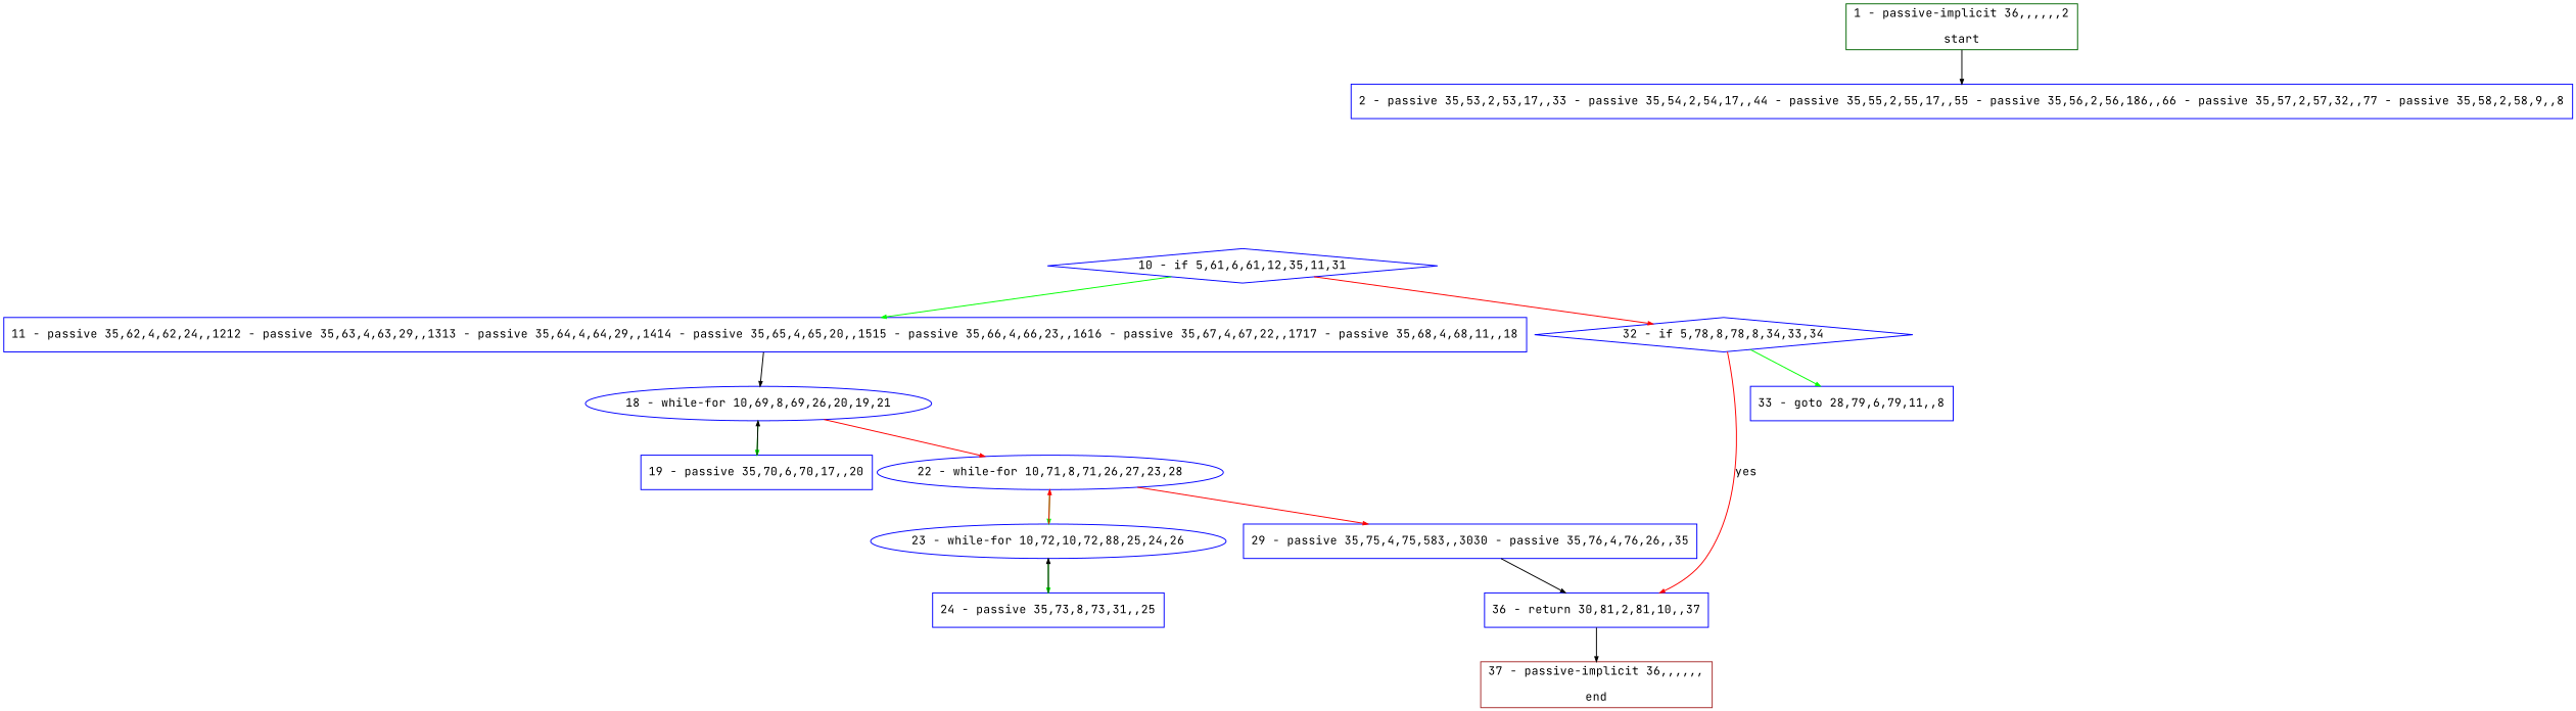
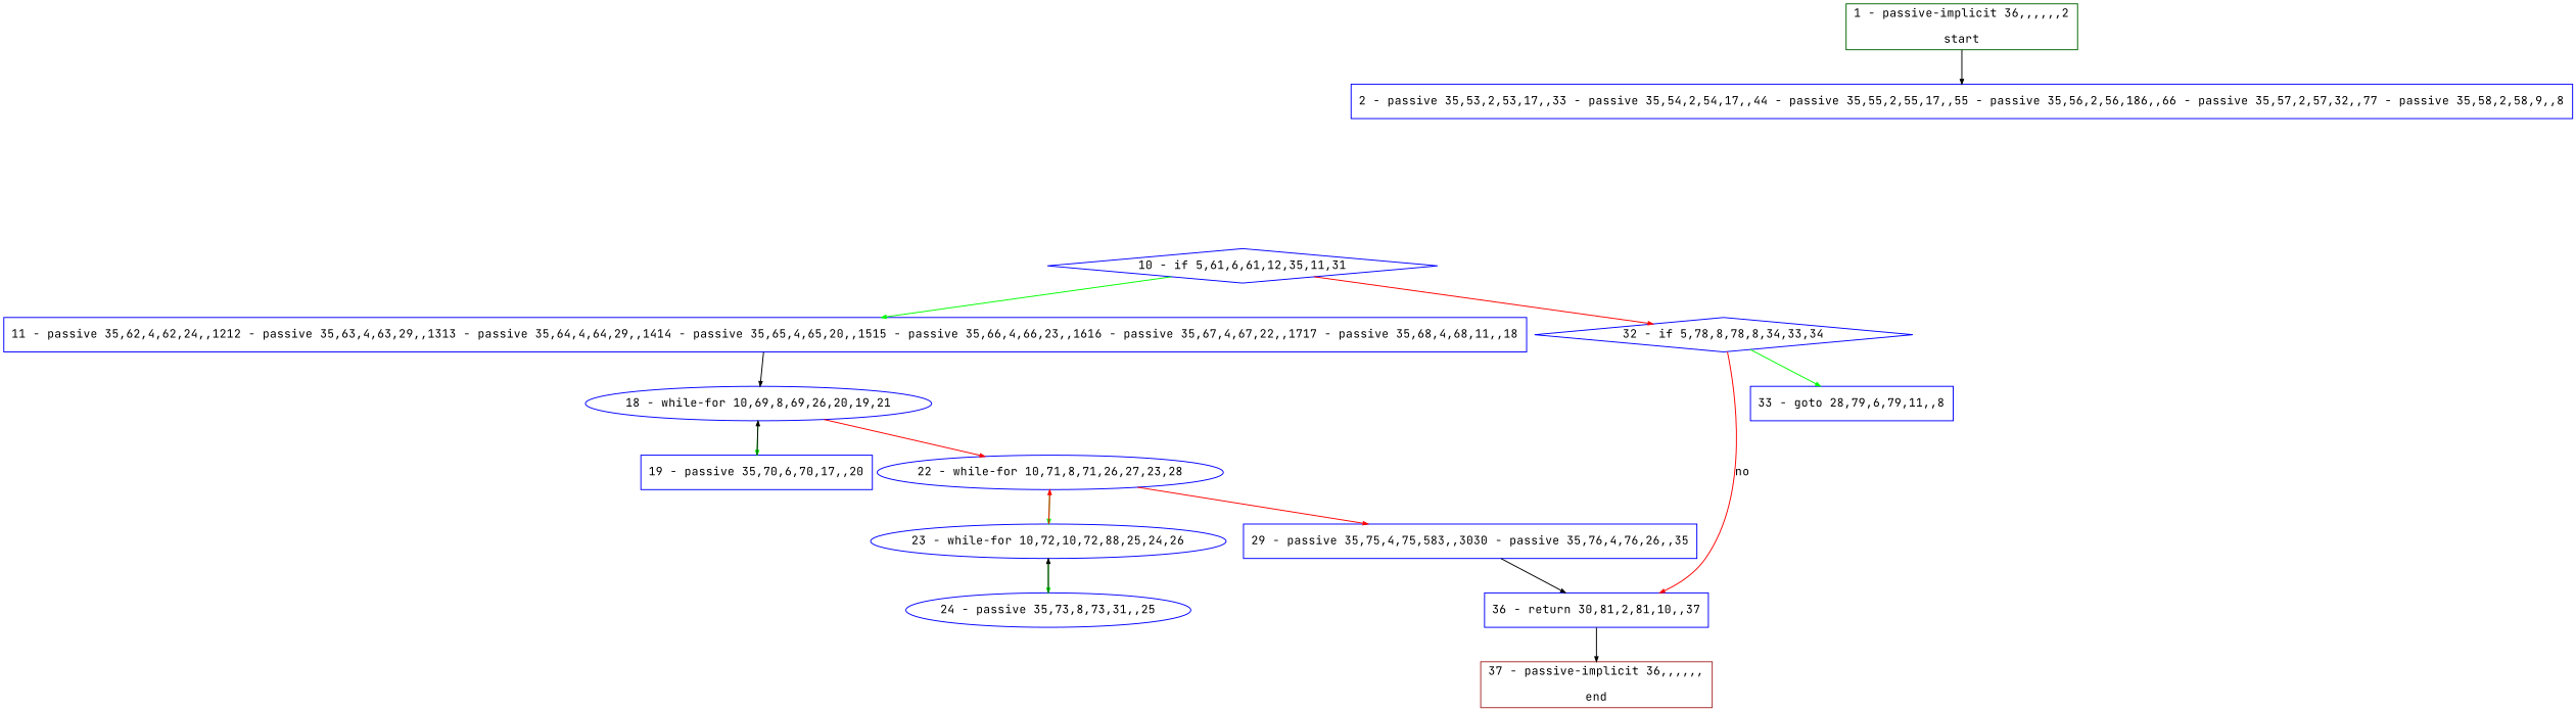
  digraph {
    bgcolor=white
    compound=true
    fillcolor="#FFFFCC"
    fontname="JetBrains Mono"
    fontsize=12
    pack=true
    packmode=clust
    style="rounded,filled"
    node [color="#0000ff" compound=true fillcolor="#ffffff" fixedsize=false fontname="JetBrains Mono" fontsize=12 node_initialized=no shape=box style=filled]
    edge [arrowhead=normal arrowsize=0.5 arrowtail=none color="#000000" compound=true dir=forward fontcolor=black fontname="JetBrains Mono" fontsize=12]
    n1 [label="2 - passive 35,53,2,53,17,,33 - passive 35,54,2,54,17,,44 - passive 35,55,2,55,17,,55 - passive 35,56,2,56,186,,66 - passive 35,57,2,57,32,,77 - passive 35,58,2,58,9,,8"]
    n2 [color="#006400" label="1 - passive-implicit 36,,,,,,2\n\nstart"]
    n3 [label="10 - if 5,61,6,61,12,35,11,31" shape=diamond]
    n4 [label="11 - passive 35,62,4,62,24,,1212 - passive 35,63,4,63,29,,1313 - passive 35,64,4,64,29,,1414 - passive 35,65,4,65,20,,1515 - passive 35,66,4,66,23,,1616 - passive 35,67,4,67,22,,1717 - passive 35,68,4,68,11,,18"]
    n5 [label="32 - if 5,78,8,78,8,34,33,34" shape=diamond]
    n6 [label="18 - while-for 10,69,8,69,26,20,19,21" shape=oval]
    n7 [label="36 - return 30,81,2,81,10,,37"]
    n8 [label="33 - goto 28,79,6,79,11,,8"]
    n9 [label="19 - passive 35,70,6,70,17,,20"]
    n10 [label="22 - while-for 10,71,8,71,26,27,23,28" shape=oval]
    n11 [color="#a52a2a" label="37 - passive-implicit 36,,,,,,\n\nend"]
    n12 [label="23 - while-for 10,72,10,72,88,25,24,26" shape=oval]
    n13 [label="29 - passive 35,75,4,75,583,,3030 - passive 35,76,4,76,26,,35"]
-   n14 [label="24 - passive 35,73,8,73,31,,25"]
+   n14 [label="24 - passive 35,73,8,73,31,,25" shape=ellipse]
    n2 -> n1
    n3 -> n4 [color="#00ff00" label=yes]
    n3 -> n5 [color="#ff0000" label=no]
    n4 -> n6
-   n5 -> n7 [color="#ff0000" label=yes]
+   n5 -> n7 [color="#ff0000" label=no]
    n5 -> n8 [color="#00ff00" label=yes]
    n6 -> n9 [color="#00ff00" label=yes]
    n6 -> n10 [color="#ff0000" label=yes]
    n7 -> n11
    n9 -> n6
    n10 -> n12 [color="#00ff00" label=yes]
    n10 -> n13 [color="#ff0000" label=no]
-   n12 -> n10 [color="#ff0000" label=no]
+   n12 -> n10 [color="#ff0000" label=yes]
    n12 -> n14 [color="#00ff00" label=yes]
    n13 -> n7
    n14 -> n12
  }
